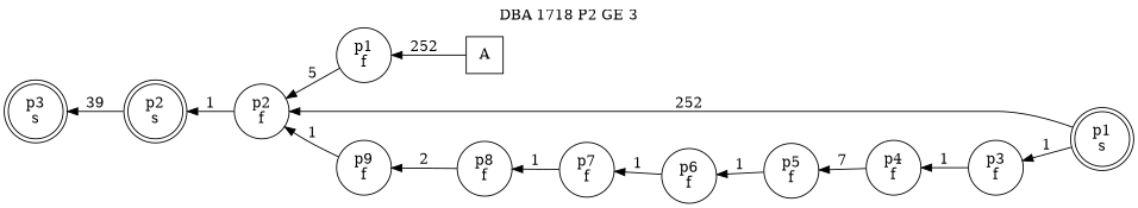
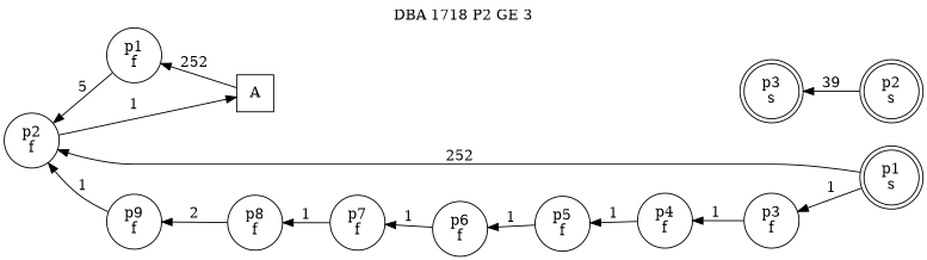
  digraph {
    label=" DBA 1718 P2 GE 3 "
    labelloc=tl
    rankdir=RL
    node [shape=circle]
    n1 [label=A shape=square]
    n2 [label="p1\nf"]
    n3 [label="p2\nf"]
    n4 [label="p1\ns" shape=doublecircle]
    n5 [label="p3\nf"]
    n6 [label="p2\ns" shape=doublecircle]
    n7 [label="p4\nf"]
    n8 [label="p3\ns" shape=doublecircle]
    n9 [label="p5\nf"]
    n10 [label="p6\nf"]
    n11 [label="p7\nf"]
    n12 [label="p8\nf"]
    n13 [label="p9\nf"]
    n1 -> n2 [label=252]
    n2 -> n3 [label=5]
-   n3 -> n6 [label=1]
+   n3 -> n1 [label=1]
    n4 -> n3 [label=252]
    n4 -> n5 [label=1]
    n5 -> n7 [label=1]
    n6 -> n8 [label=39]
-   n7 -> n9 [label=7]
+   n7 -> n9 [label=1]
    n9 -> n10 [label=1]
    n10 -> n11 [label=1]
    n11 -> n12 [label=1]
    n12 -> n13 [label=2]
    n13 -> n3 [label=1]
  }
